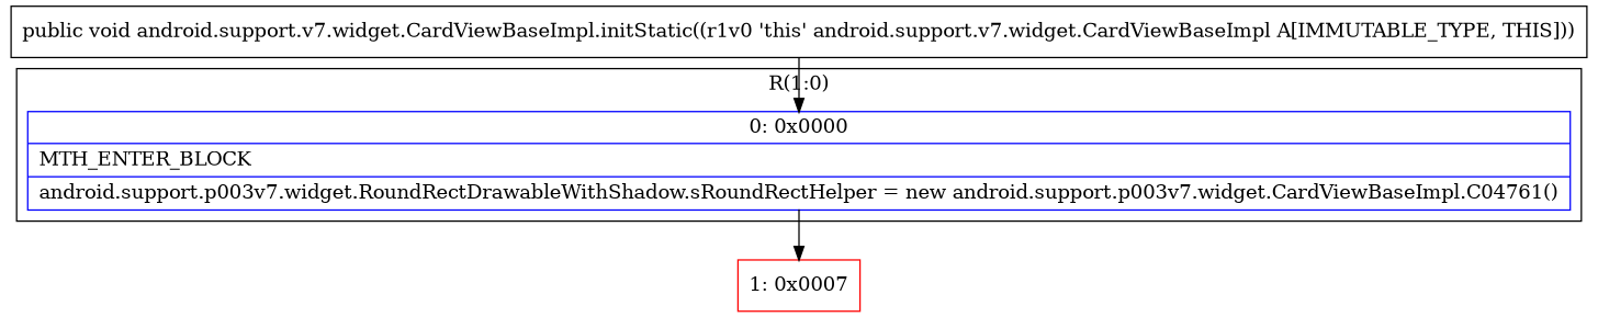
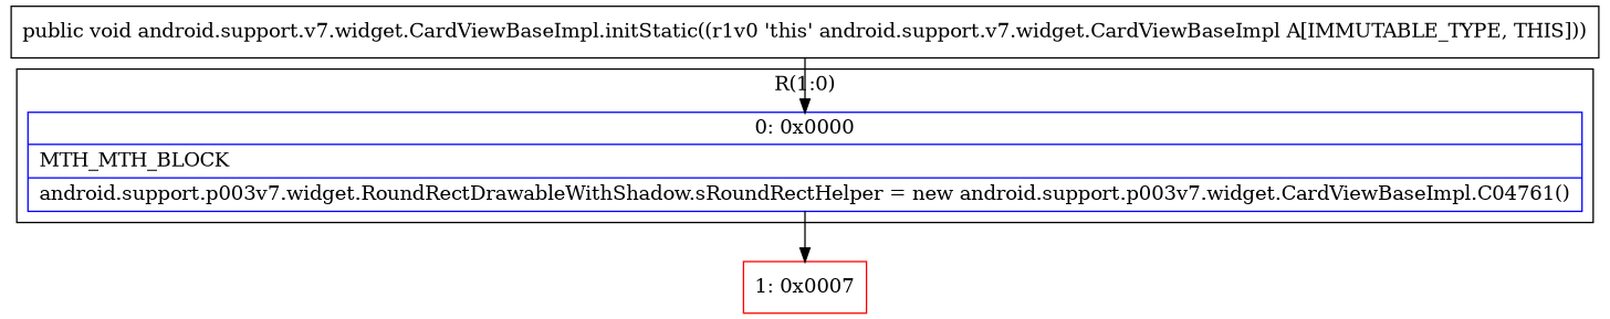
  digraph {
    node [shape=record]
-   n1 [color=blue label="{0\:\ 0x0000|MTH_ENTER_BLOCK\l|android.support.p003v7.widget.RoundRectDrawableWithShadow.sRoundRectHelper = new android.support.p003v7.widget.CardViewBaseImpl.C04761()\l}"]
+   n1 [color=blue label="{0\:\ 0x0000|MTH_MTH_BLOCK\l|android.support.p003v7.widget.RoundRectDrawableWithShadow.sRoundRectHelper = new android.support.p003v7.widget.CardViewBaseImpl.C04761()\l}"]
    n2 [color=red label="{1\:\ 0x0007}"]
    n3 [label="{public void android.support.v7.widget.CardViewBaseImpl.initStatic((r1v0 'this' android.support.v7.widget.CardViewBaseImpl A[IMMUTABLE_TYPE, THIS])) }"]
    subgraph cluster_1 {
      label="R(1:0)"
      n1
    }
    n1 -> n2
    n3 -> n1
  }
